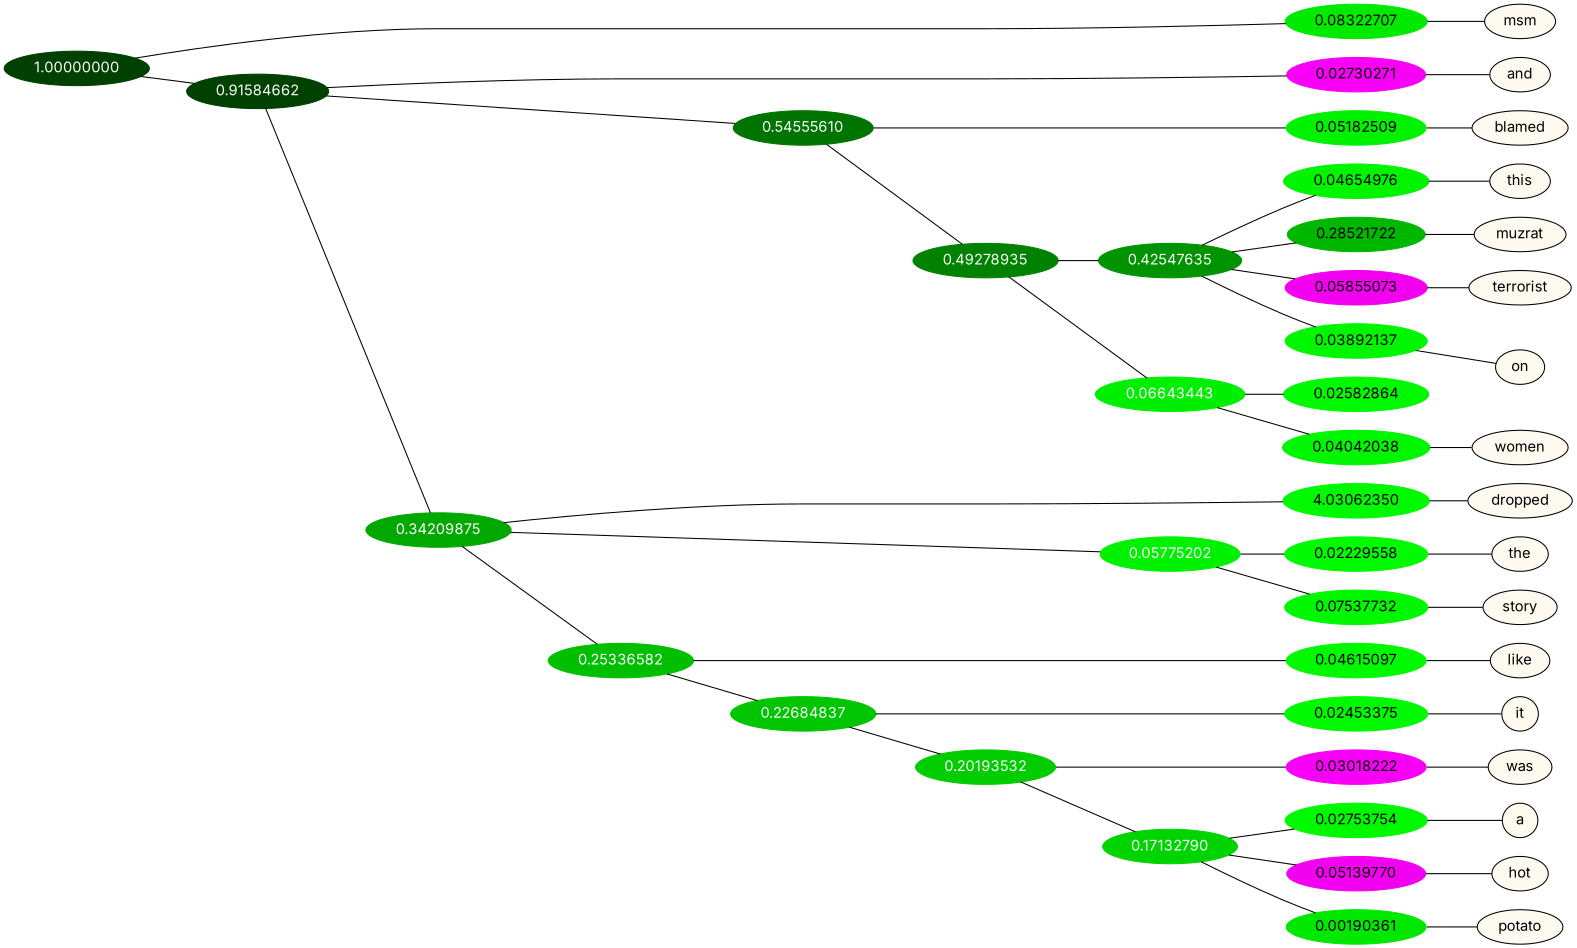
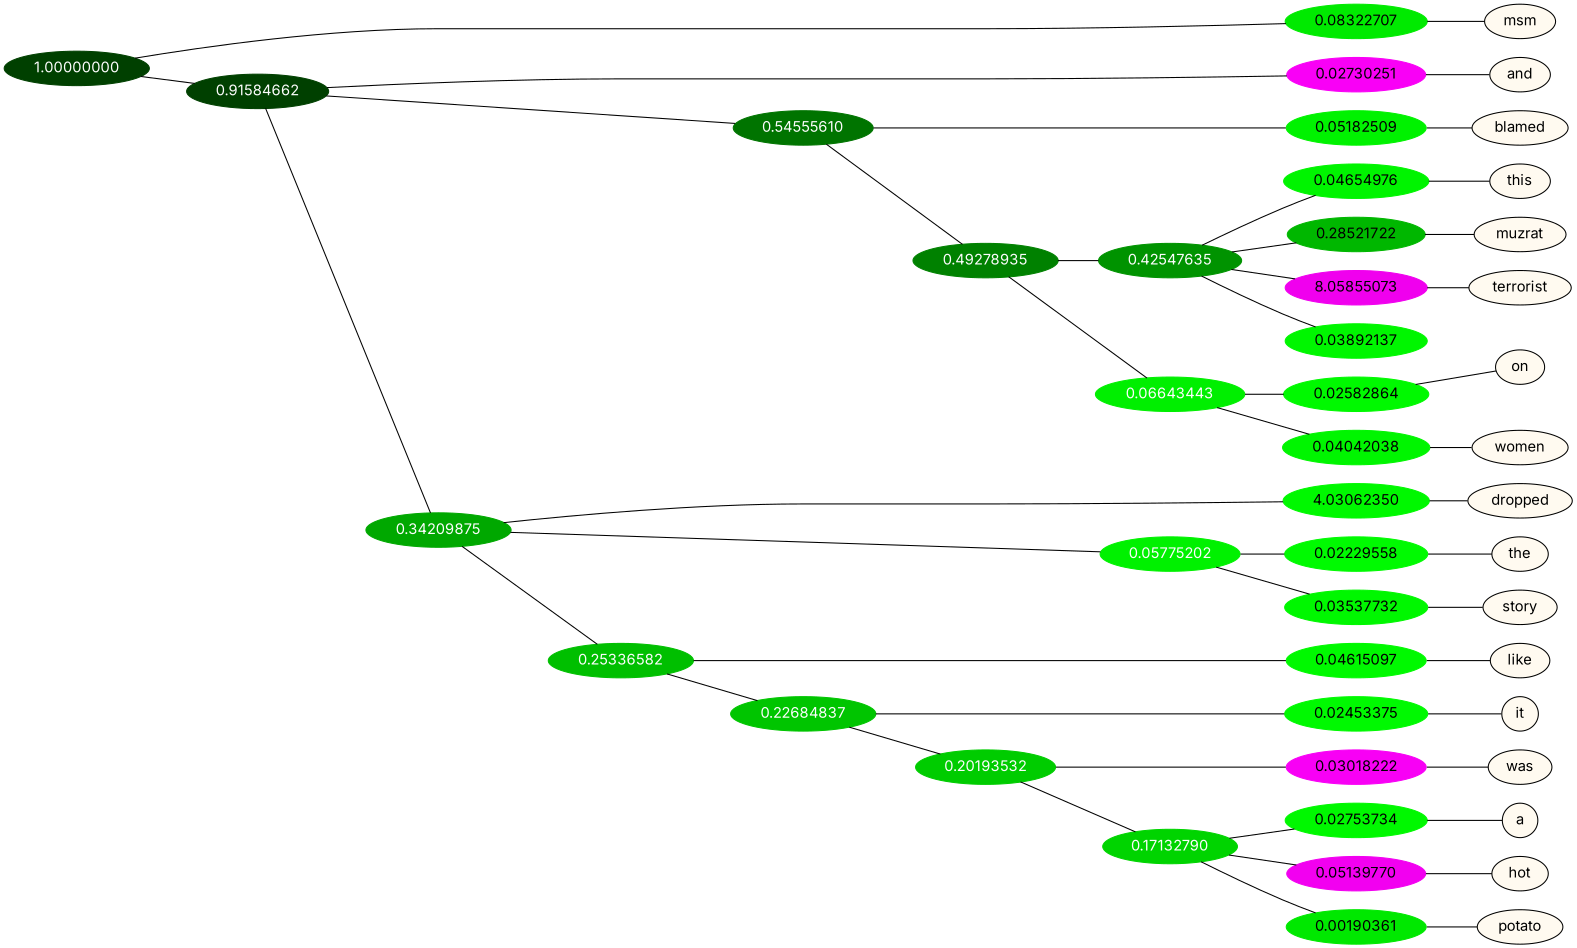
  graph {
    fontname=Inter
    rankdir=LR
    node [color=black fontname=Inter format=png nodesep=0.001 ordering=out overlap_scaling=0.01 ranksep=0.001 style=filled fontcolor=black]
    edge [fontname=Inter]
    n1 [fillcolor=floralwhite height=0.15 label=msm style="filled,solid" width=0.15 fontcolor=""]
    n2 [fillcolor=floralwhite height=0.15 label=blamed style="filled,solid" width=0.15 fontcolor=""]
    n3 [fillcolor=floralwhite height=0.15 label=this style="filled,solid" width=0.15 fontcolor=""]
    n4 [fillcolor=floralwhite height=0.15 label=muzrat style="filled,solid" width=0.15 fontcolor=""]
    n5 [fillcolor=floralwhite height=0.15 label=terrorist style="filled,solid" width=0.15 fontcolor=""]
    n6 [fillcolor=floralwhite height=0.15 label=on style="filled,solid" width=0.15 fontcolor=""]
    n7 [fillcolor=floralwhite height=0.15 label=women style="filled,solid" width=0.15 fontcolor=""]
    n8 [fillcolor=floralwhite height=0.15 label=and style="filled,solid" width=0.15 fontcolor=""]
    n9 [fillcolor=floralwhite height=0.15 label=dropped style="filled,solid" width=0.15 fontcolor=""]
    n10 [fillcolor=floralwhite height=0.15 label=the style="filled,solid" width=0.15 fontcolor=""]
    n11 [fillcolor=floralwhite height=0.15 label=story style="filled,solid" width=0.15 fontcolor=""]
    n12 [fillcolor=floralwhite height=0.15 label=like style="filled,solid" width=0.15 fontcolor=""]
    n13 [fillcolor=floralwhite height=0.15 label=it style="filled,solid" width=0.15 fontcolor=""]
    n14 [fillcolor=floralwhite height=0.15 label=was style="filled,solid" width=0.15 fontcolor=""]
    n15 [fillcolor=floralwhite height=0.15 label=a style="filled,solid" width=0.15 fontcolor=""]
    n16 [fillcolor=floralwhite height=0.15 label=hot style="filled,solid" width=0.15 fontcolor=""]
    n17 [fillcolor=floralwhite height=0.15 label=potato style="filled,solid" width=0.15 fontcolor=""]
    n18 [color="0.334 1.000 0.917" height=0.15 label=0.08322707 width=0.15]
    n19 [color="0.334 1.000 0.948" height=0.15 label=0.05182509 width=0.15]
    n20 [color="0.334 1.000 0.957" height=0.15 label=0.04654976 width=0.15]
    n21 [color="0.334 1.000 0.715" height=0.15 label=0.28521722 width=0.15]
-   n22 [color="0.835 1.000 0.941" height=0.15 label=0.05855073 width=0.15]
+   n22 [color="0.835 1.000 0.941" height=0.15 label=8.05855073 width=0.15]
    n23 [color="0.334 1.000 0.962" height=0.15 label=0.03892137 width=0.15]
    n24 [color="0.334 1.000 0.974" height=0.15 label=0.02582864 width=0.15]
    n25 [color="0.334 1.000 0.960" height=0.15 label=0.04042038 width=0.15]
-   n26 [color="0.835 1.000 0.973" height=0.15 label=0.02730271 width=0.15]
+   n26 [color="0.835 1.000 0.973" height=0.15 label=0.02730251 width=0.15]
    n27 [color="0.334 1.000 0.969" height=0.15 label=4.03062350 width=0.15]
    n28 [color="0.334 1.000 0.978" height=0.15 label=0.02229558 width=0.15]
-   n29 [color="0.334 1.000 0.965" height=0.15 label=0.07537732 width=0.15]
+   n29 [color="0.334 1.000 0.965" height=0.15 label=0.03537732 width=0.15]
    n30 [color="0.334 1.000 0.974" height=0.15 label=0.04615097 width=0.15]
    n31 [color="0.334 1.000 0.975" height=0.15 label=0.02453375 width=0.15]
    n32 [color="0.835 1.000 0.970" height=0.15 label=0.03018222 width=0.15]
-   n33 [color="0.334 1.000 0.972" height=0.15 label=0.02753754 width=0.15]
+   n33 [color="0.334 1.000 0.972" height=0.15 label=0.02753734 width=0.15]
    n34 [color="0.835 1.000 0.949" height=0.15 label=0.05139770 width=0.15]
    n35 [color="0.334 1.000 0.908" height=0.15 label=0.00190361 width=0.15]
    n36 [color="0.334 1.000 0.250" fontcolor=grey99 height=0.15 label=1.00000000 width=0.15]
    n37 [color="0.334 1.000 0.250" fontcolor=grey99 height=0.15 label=0.91584662 width=0.15]
    n38 [color="0.334 1.000 0.454" fontcolor=grey99 height=0.15 label=0.54555610 width=0.15]
    n39 [color="0.334 1.000 0.658" fontcolor=grey99 height=0.15 label=0.34209875 width=0.15]
    n40 [color="0.334 1.000 0.507" fontcolor=grey99 height=0.15 label=0.49278935 width=0.15]
    n41 [color="0.334 1.000 0.942" fontcolor=grey99 height=0.15 label=0.05775202 width=0.15]
    n42 [color="0.334 1.000 0.747" fontcolor=grey99 height=0.15 label=0.25336582 width=0.15]
    n43 [color="0.334 1.000 0.575" fontcolor=grey99 height=0.15 label=0.42547635 width=0.15]
    n44 [color="0.334 1.000 0.934" fontcolor=grey99 height=0.15 label=0.06643443 width=0.15]
    n45 [color="0.334 1.000 0.773" fontcolor=grey99 height=0.15 label=0.22684837 width=0.15]
    n46 [color="0.334 1.000 0.798" fontcolor=grey99 height=0.15 label=0.20193532 width=0.15]
    n47 [color="0.334 1.000 0.829" fontcolor=grey99 height=0.15 label=0.17132790 width=0.15]
    subgraph sub_1 {
      rank=same
      n1
      n2
      n3
      n4
      n5
      n6
      n7
      n8
      n9
      n10
      n11
      n12
      n13
      n14
      n15
      n16
      n17
    }
    subgraph sub_2 {
      rank=same
      n18
      n19
      n20
      n21
      n22
      n23
      n24
      n25
      n26
      n27
      n28
      n29
      n30
      n31
      n32
      n33
      n34
      n35
    }
    n18 -- n1
    n19 -- n2
    n20 -- n3
    n21 -- n4
    n22 -- n5
-   n23 -- n6
+   n24 -- n6
    n25 -- n7
    n26 -- n8
    n27 -- n9
    n28 -- n10
    n29 -- n11
    n30 -- n12
    n31 -- n13
    n32 -- n14
    n33 -- n15
    n34 -- n16
    n35 -- n17
    n36 -- n18
    n36 -- n37
    n37 -- n26
    n37 -- n38
    n37 -- n39
    n38 -- n19
    n38 -- n40
    n39 -- n27
    n39 -- n41
    n39 -- n42
    n40 -- n43
    n40 -- n44
    n41 -- n28
    n41 -- n29
    n42 -- n30
    n42 -- n45
    n43 -- n20
    n43 -- n21
    n43 -- n22
    n43 -- n23
    n44 -- n24
    n44 -- n25
    n45 -- n31
    n45 -- n46
    n46 -- n32
    n46 -- n47
    n47 -- n33
    n47 -- n34
    n47 -- n35
  }
